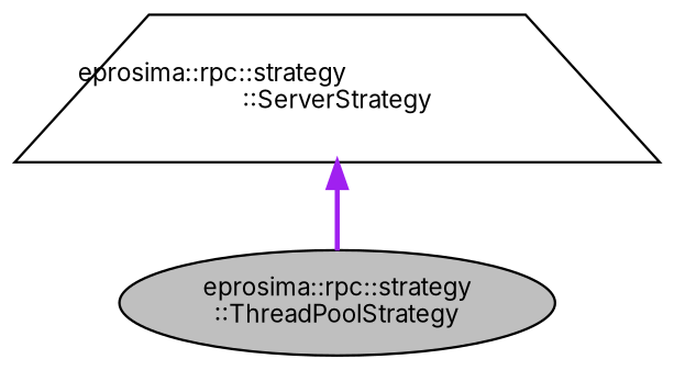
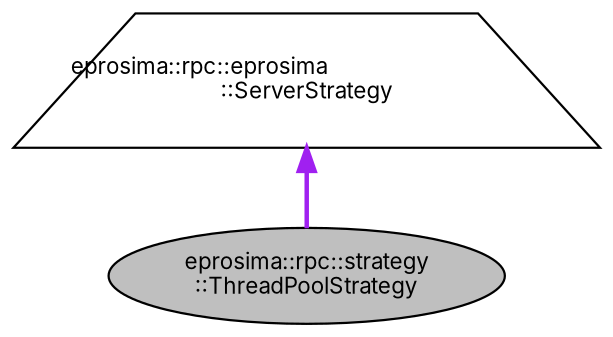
  digraph {
    fontname=Inter
    node [color=black fontname=Inter fontsize=10 style=filled]
    n1 [fillcolor=grey75 fontcolor=black height=0.2 label="eprosima::rpc::strategy\l::ThreadPoolStrategy" shape=ellipse width=0.4]
-   n2 [fillcolor=white height=0.2 label="eprosima::rpc::strategy\l::ServerStrategy" shape=trapezium width=0.4]
+   n2 [fillcolor=white height=0.2 label="eprosima::rpc::eprosima\l::ServerStrategy" shape=trapezium width=0.4]
    n2 -> n1 [color=purple dir=back fontname=Inter fontsize=10 labelfontname=Helvetica labelfontsize=10 style=bold]
  }
